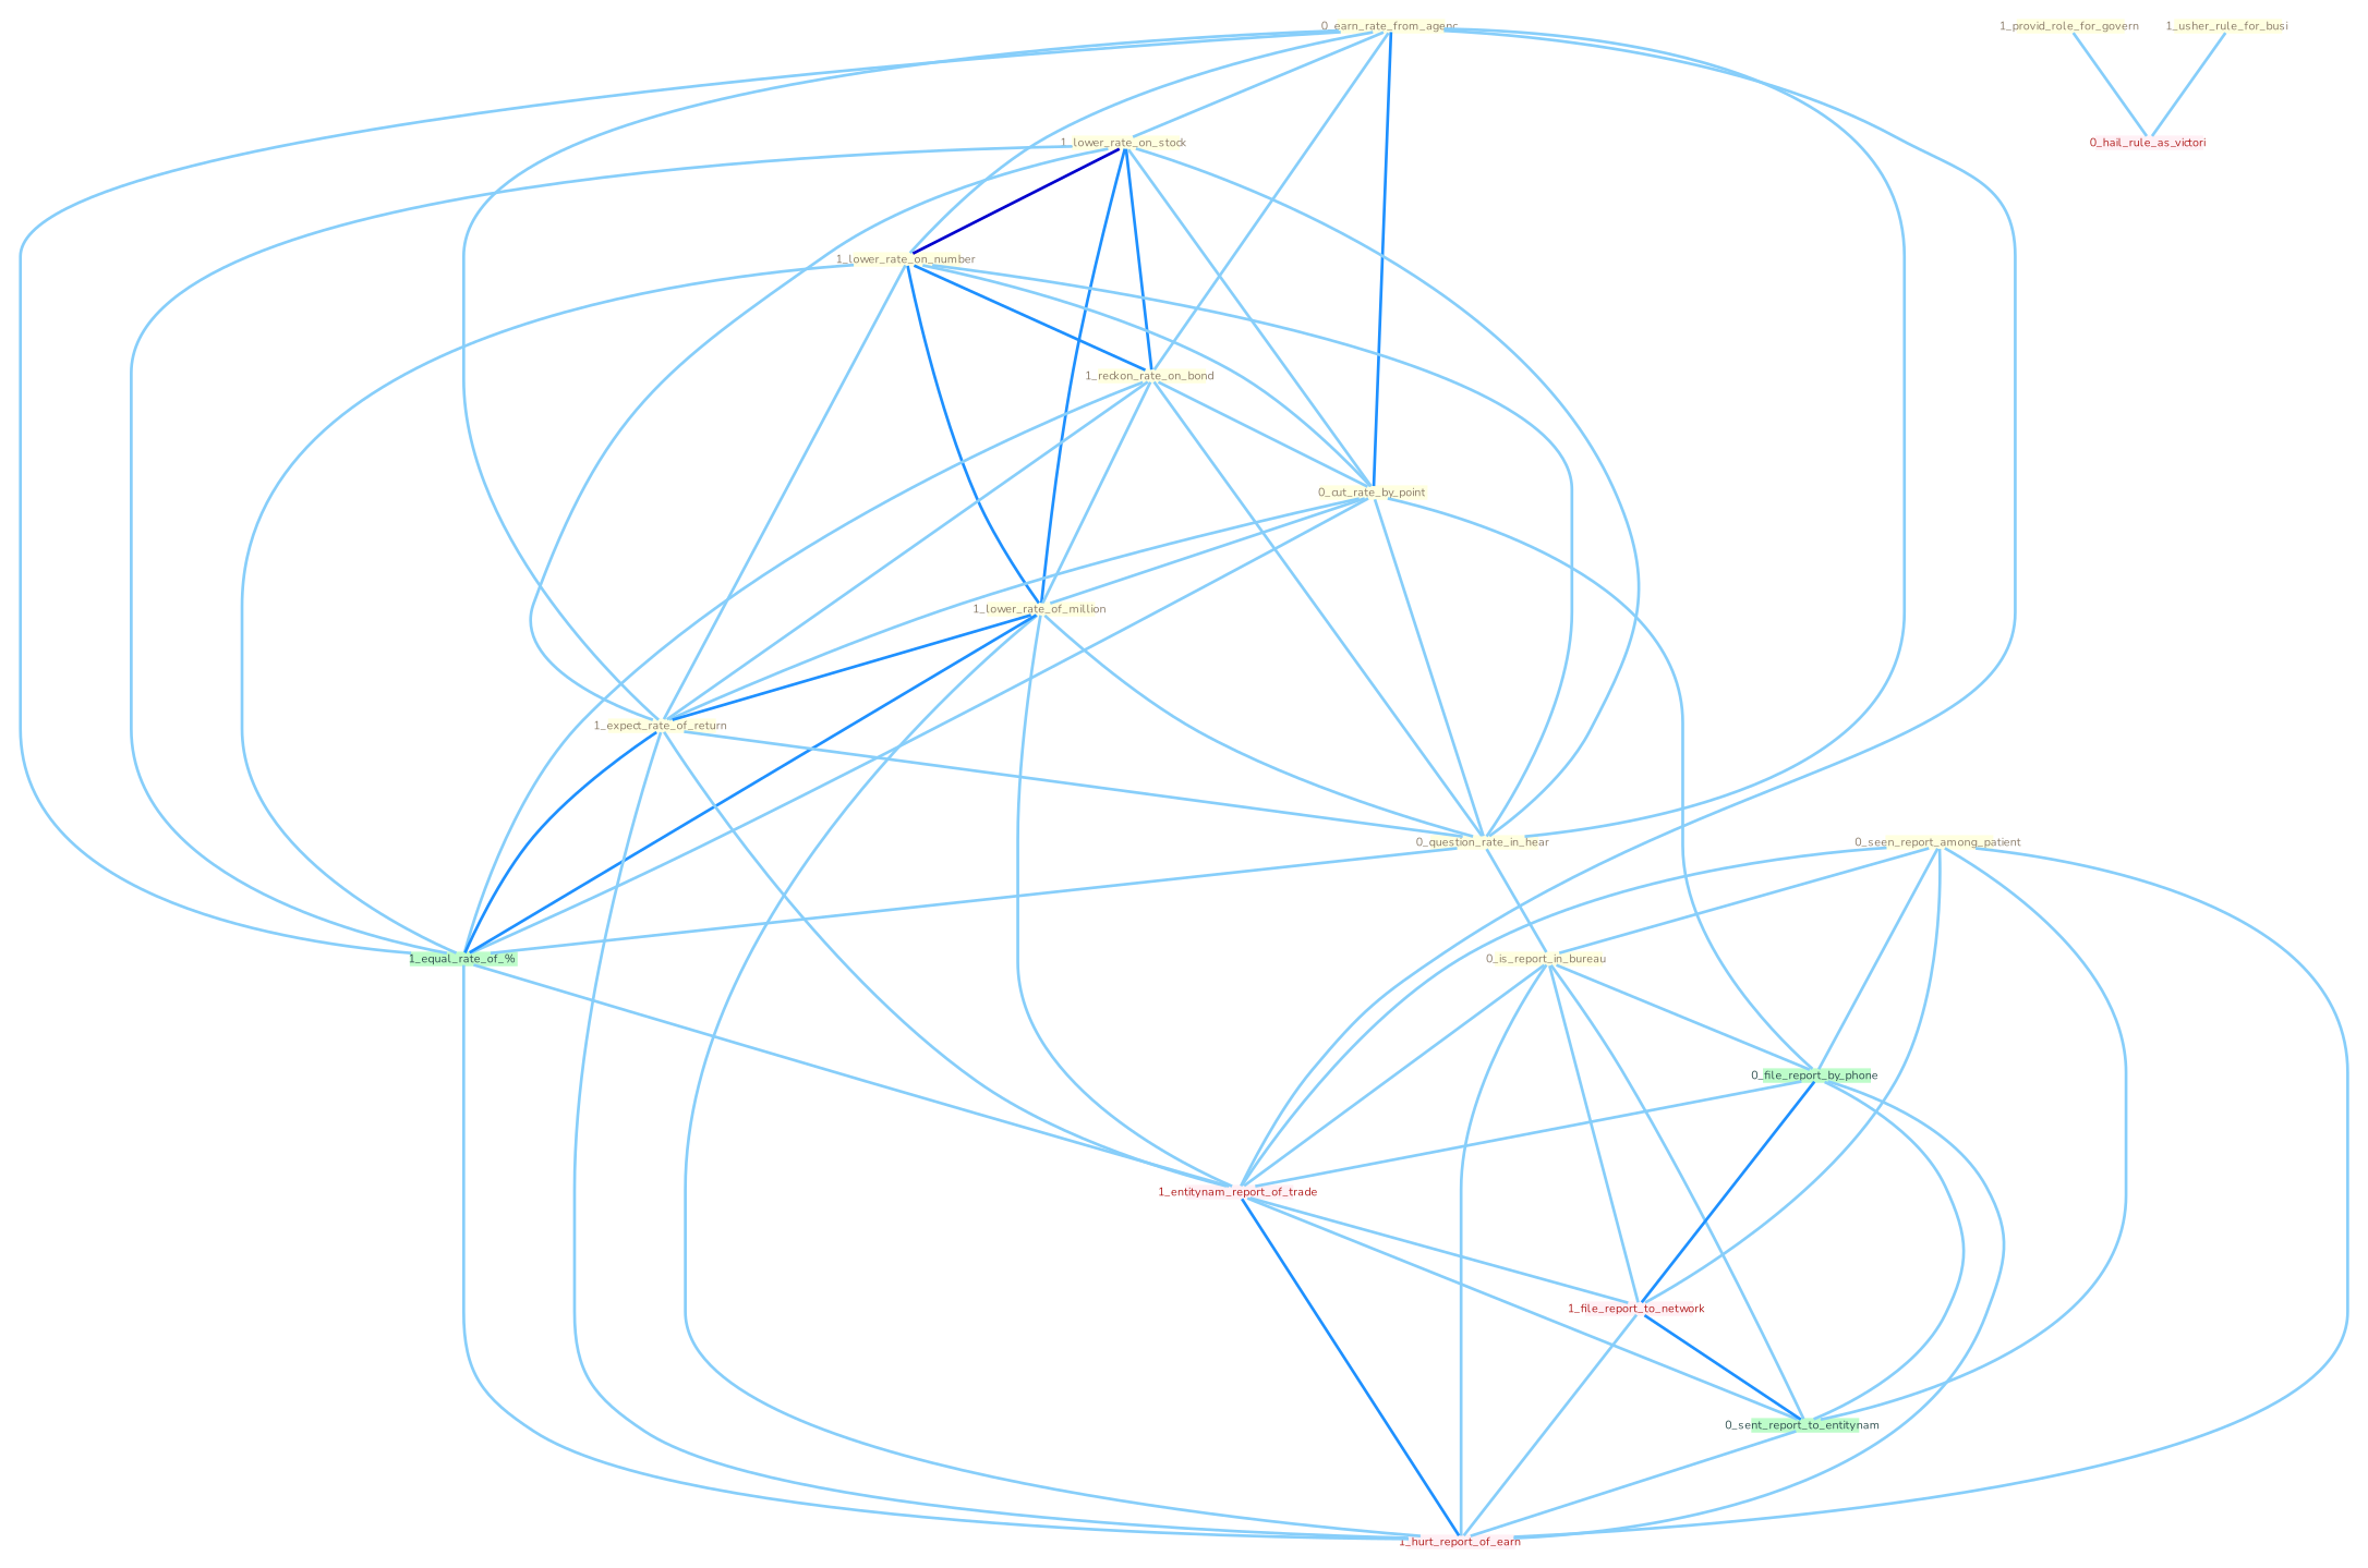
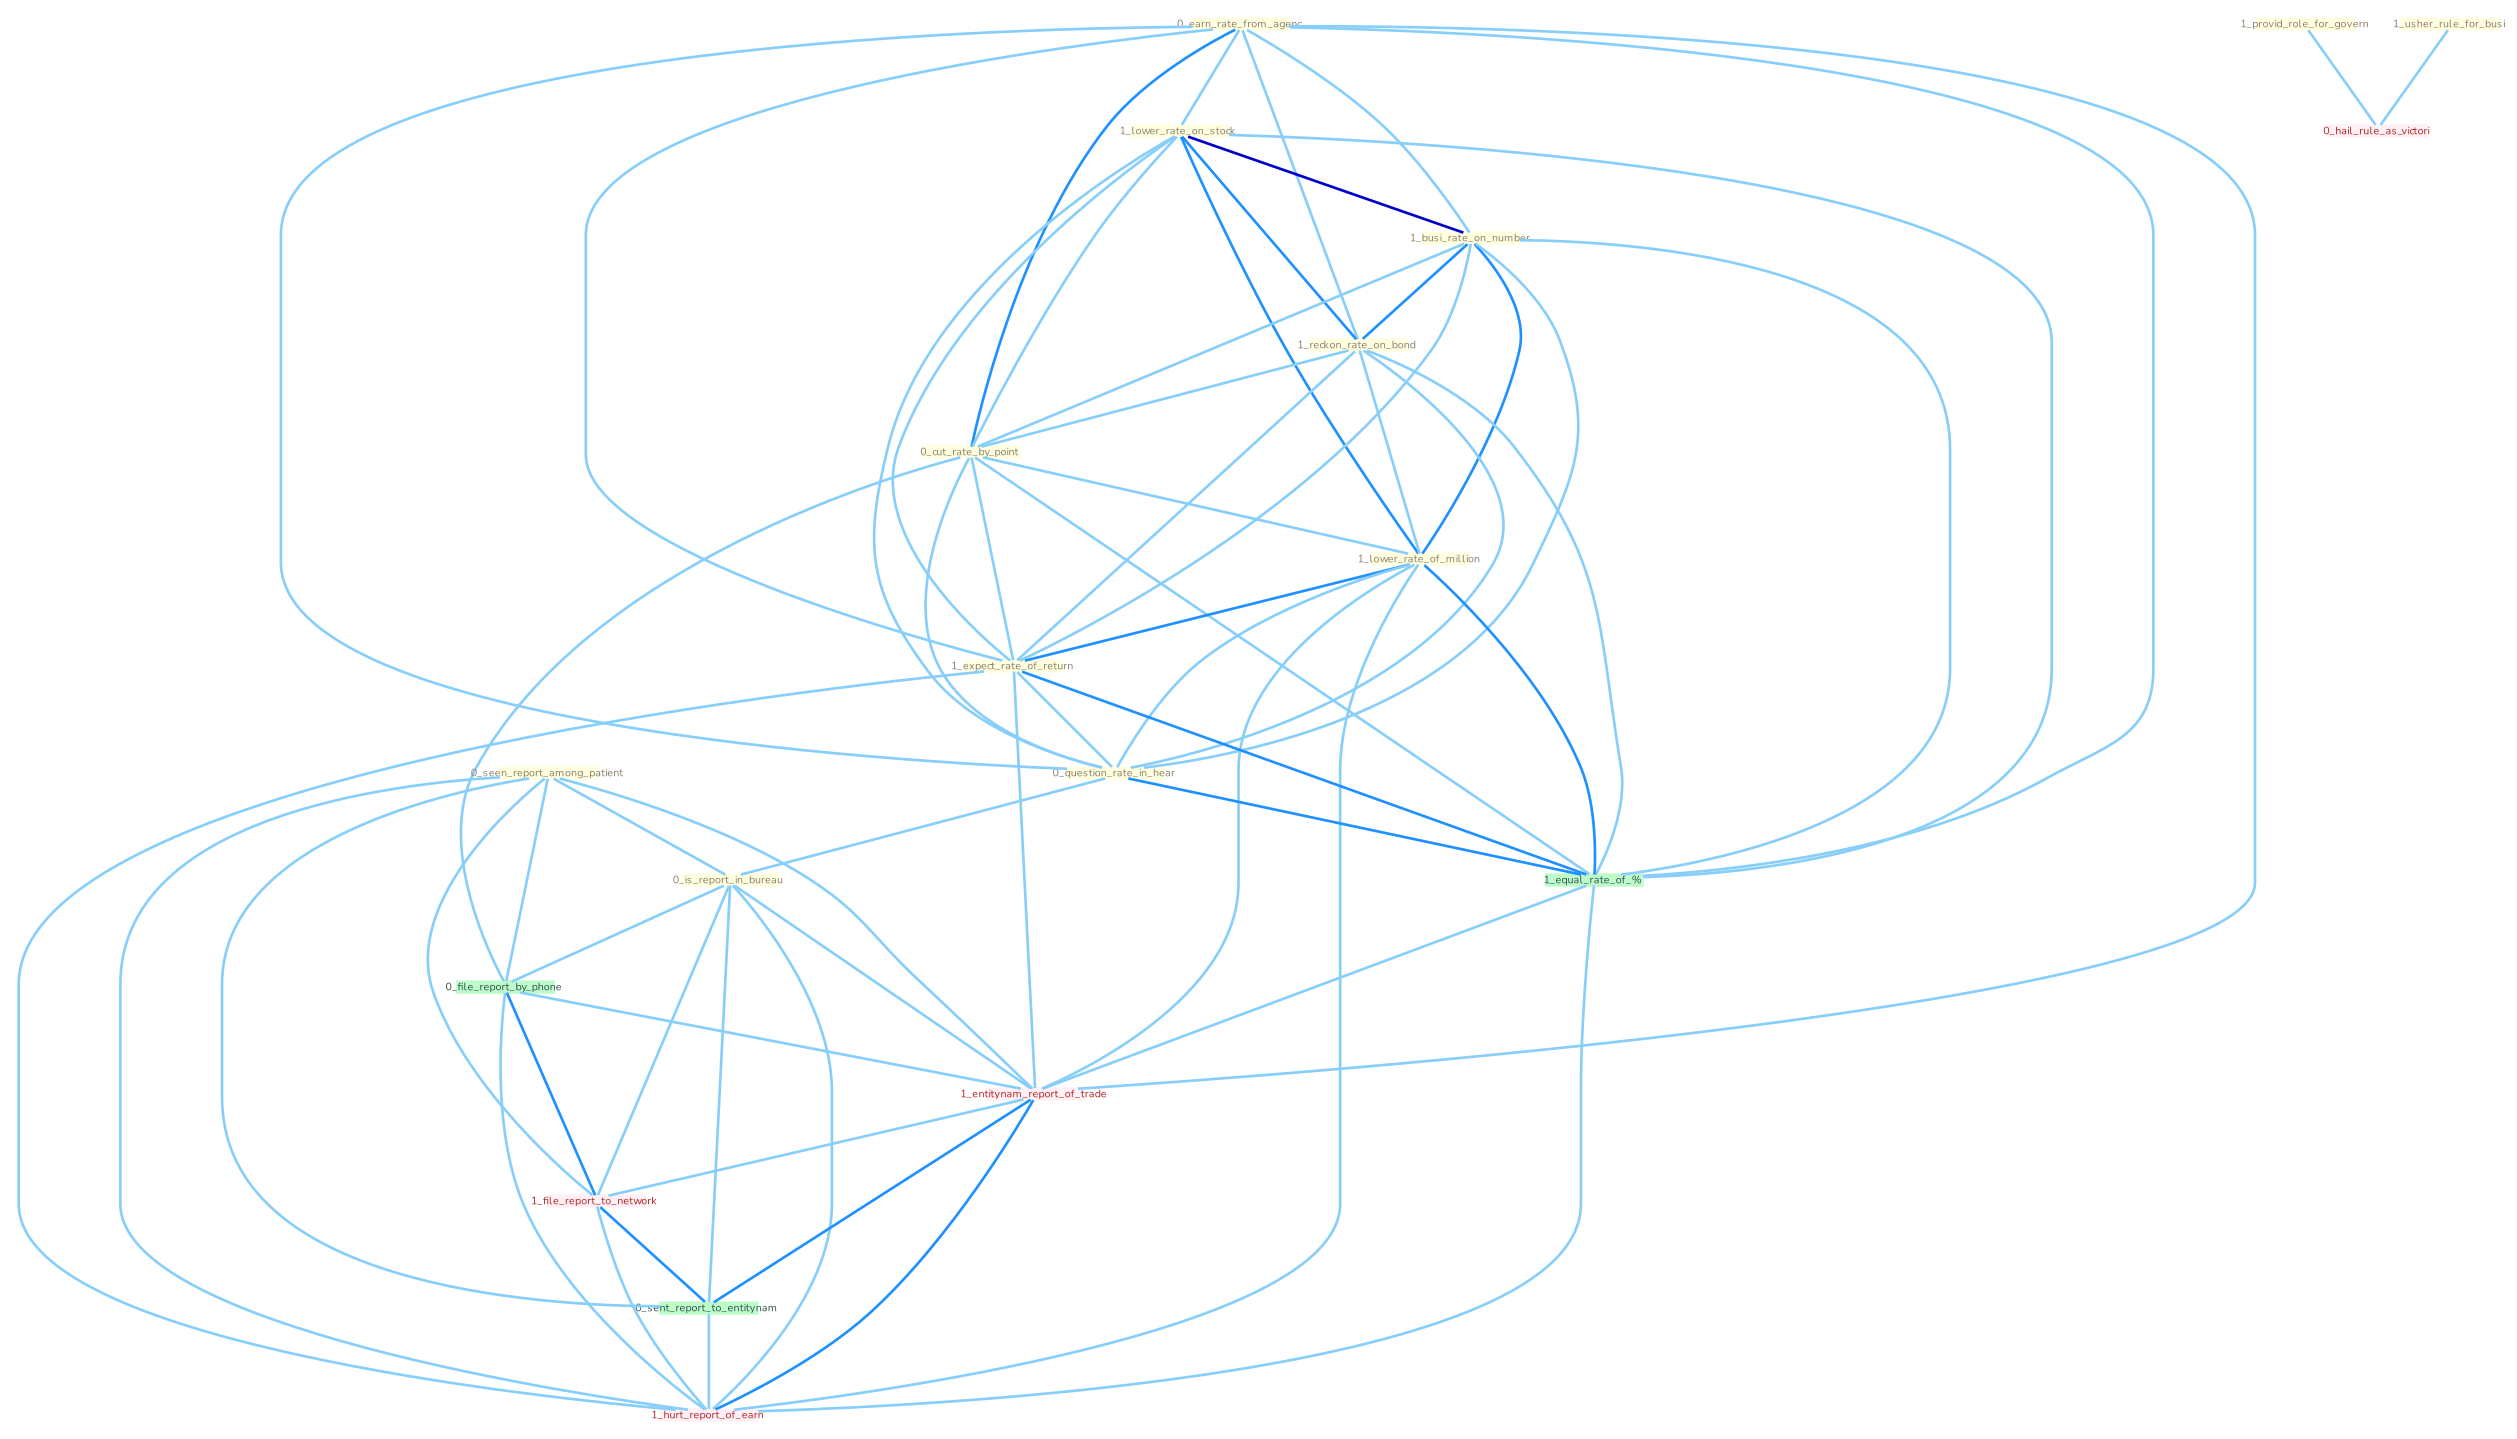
  graph {
    fontname=Nunito
    node [color="#ffffe0" fixedsize=true fontcolor="#8b7d6b" fontname=Nunito fontsize=4 shape=polygon style=filled]
    edge [color="#87cefa" fontname=Nunito w=1]
    "0_earn_rate_from_agenc " [height=.06 width=.5]
    "1_lower_rate_on_stock " [height=.06 width=.5]
-   "1_lower_rate_on_number " [height=.06 width=.5]
+   "1_lower_rate_on_number " [height=.06 width=.5 label="1_busi_rate_on_number"]
    "1_reckon_rate_on_bond " [height=.06 width=.5]
    "0_cut_rate_by_point " [height=.06 width=.5]
    "1_lower_rate_of_million " [height=.06 width=.5]
    "1_expect_rate_of_return " [height=.06 width=.5]
    "0_question_rate_in_hear " [height=.06 width=.5]
    "1_provid_role_for_govern " [height=.06 width=.5]
    "0_seen_report_among_patient " [height=.06 width=.5]
    "1_usher_rule_for_busi " [height=.06 width=.5]
    "0_is_report_in_bureau " [height=.06 width=.5]
    "1_entitynam_report_of_trade " [color="#fff0f5" fontcolor="#b22222" height=.06 width=.5]
    "1_file_report_to_network " [color="#fff0f5" fontcolor="#b22222" height=.06 width=.5]
    "0_hail_rule_as_victori " [color="#fff0f5" fontcolor="#b22222" height=.06 width=.5]
    "1_hurt_report_of_earn " [color="#fff0f5" fontcolor="#b22222" height=.06 width=.5]
    "1_equal_rate_of_% " [color="#BDFCC9" fontcolor="#2f4f4f" height=.06 width=.5]
    "0_file_report_by_phone " [color="#BDFCC9" fontcolor="#2f4f4f" height=.06 width=.5]
    "0_sent_report_to_entitynam " [color="#BDFCC9" fontcolor="#2f4f4f" height=.06 width=.5]
    subgraph sub_1 {
      "0_earn_rate_from_agenc "
      "1_lower_rate_on_stock "
      "1_lower_rate_on_number "
      "1_reckon_rate_on_bond "
      "0_cut_rate_by_point "
      "1_lower_rate_of_million "
      "1_expect_rate_of_return "
      "0_question_rate_in_hear "
      "1_provid_role_for_govern "
      "0_seen_report_among_patient "
      "1_usher_rule_for_busi "
      "0_is_report_in_bureau "
    }
    subgraph sub_2 {
      "1_entitynam_report_of_trade "
      "1_file_report_to_network "
      "0_hail_rule_as_victori "
      "1_hurt_report_of_earn "
    }
    "0_earn_rate_from_agenc " -- "1_lower_rate_on_stock "
    "0_earn_rate_from_agenc " -- "1_lower_rate_on_number "
    "0_earn_rate_from_agenc " -- "1_reckon_rate_on_bond "
    "0_earn_rate_from_agenc " -- "0_cut_rate_by_point " [color="#1e90ff"]
    "0_earn_rate_from_agenc " -- "1_expect_rate_of_return "
    "0_earn_rate_from_agenc " -- "0_question_rate_in_hear "
    "0_earn_rate_from_agenc " -- "1_entitynam_report_of_trade "
    "0_earn_rate_from_agenc " -- "1_equal_rate_of_% "
    "1_lower_rate_on_stock " -- "1_lower_rate_on_number " [color="#0000cd" w=3]
    "1_lower_rate_on_stock " -- "1_reckon_rate_on_bond " [color="#1e90ff" w=2]
    "1_lower_rate_on_stock " -- "0_cut_rate_by_point "
    "1_lower_rate_on_stock " -- "1_lower_rate_of_million " [color="#1e90ff" w=2]
    "1_lower_rate_on_stock " -- "1_expect_rate_of_return "
    "1_lower_rate_on_stock " -- "0_question_rate_in_hear "
    "1_lower_rate_on_stock " -- "1_equal_rate_of_% "
    "1_lower_rate_on_number " -- "1_reckon_rate_on_bond " [color="#1e90ff" w=2]
    "1_lower_rate_on_number " -- "0_cut_rate_by_point "
    "1_lower_rate_on_number " -- "1_lower_rate_of_million " [color="#1e90ff" w=2]
    "1_lower_rate_on_number " -- "1_expect_rate_of_return "
    "1_lower_rate_on_number " -- "0_question_rate_in_hear "
    "1_lower_rate_on_number " -- "1_equal_rate_of_% "
    "1_reckon_rate_on_bond " -- "0_cut_rate_by_point "
    "1_reckon_rate_on_bond " -- "1_lower_rate_of_million "
    "1_reckon_rate_on_bond " -- "1_expect_rate_of_return "
    "1_reckon_rate_on_bond " -- "0_question_rate_in_hear "
    "1_reckon_rate_on_bond " -- "1_equal_rate_of_% "
    "0_cut_rate_by_point " -- "1_lower_rate_of_million "
    "0_cut_rate_by_point " -- "1_expect_rate_of_return "
    "0_cut_rate_by_point " -- "0_question_rate_in_hear "
    "0_cut_rate_by_point " -- "1_equal_rate_of_% "
    "0_cut_rate_by_point " -- "0_file_report_by_phone "
    "1_lower_rate_of_million " -- "1_expect_rate_of_return " [color="#1e90ff" w=2]
    "1_lower_rate_of_million " -- "0_question_rate_in_hear "
    "1_lower_rate_of_million " -- "1_entitynam_report_of_trade "
    "1_lower_rate_of_million " -- "1_hurt_report_of_earn "
    "1_lower_rate_of_million " -- "1_equal_rate_of_% " [color="#1e90ff" w=2]
    "1_expect_rate_of_return " -- "0_question_rate_in_hear "
    "1_expect_rate_of_return " -- "1_entitynam_report_of_trade "
    "1_expect_rate_of_return " -- "1_hurt_report_of_earn "
    "1_expect_rate_of_return " -- "1_equal_rate_of_% " [color="#1e90ff" w=2]
    "0_question_rate_in_hear " -- "0_is_report_in_bureau "
-   "0_question_rate_in_hear " -- "1_equal_rate_of_% "
+   "0_question_rate_in_hear " -- "1_equal_rate_of_% " [color="#1e90ff"]
    "1_provid_role_for_govern " -- "0_hail_rule_as_victori "
    "0_seen_report_among_patient " -- "0_is_report_in_bureau "
    "0_seen_report_among_patient " -- "1_entitynam_report_of_trade "
    "0_seen_report_among_patient " -- "1_file_report_to_network "
    "0_seen_report_among_patient " -- "1_hurt_report_of_earn "
    "0_seen_report_among_patient " -- "0_file_report_by_phone "
    "0_seen_report_among_patient " -- "0_sent_report_to_entitynam "
    "1_usher_rule_for_busi " -- "0_hail_rule_as_victori "
    "0_is_report_in_bureau " -- "1_entitynam_report_of_trade "
    "0_is_report_in_bureau " -- "1_file_report_to_network "
    "0_is_report_in_bureau " -- "1_hurt_report_of_earn "
    "0_is_report_in_bureau " -- "0_file_report_by_phone "
    "0_is_report_in_bureau " -- "0_sent_report_to_entitynam "
    "1_entitynam_report_of_trade " -- "1_file_report_to_network "
    "1_entitynam_report_of_trade " -- "1_hurt_report_of_earn " [color="#1e90ff" w=2]
-   "1_entitynam_report_of_trade " -- "0_sent_report_to_entitynam "
+   "1_entitynam_report_of_trade " -- "0_sent_report_to_entitynam " [color="#1e90ff"]
    "1_file_report_to_network " -- "1_hurt_report_of_earn "
    "1_file_report_to_network " -- "0_sent_report_to_entitynam " [color="#1e90ff" w=2]
    "1_equal_rate_of_% " -- "1_entitynam_report_of_trade "
    "1_equal_rate_of_% " -- "1_hurt_report_of_earn "
    "0_file_report_by_phone " -- "1_entitynam_report_of_trade "
    "0_file_report_by_phone " -- "1_file_report_to_network " [color="#1e90ff" w=2]
    "0_file_report_by_phone " -- "1_hurt_report_of_earn "
-   "0_file_report_by_phone " -- "0_sent_report_to_entitynam "
    "0_sent_report_to_entitynam " -- "1_hurt_report_of_earn "
  }
